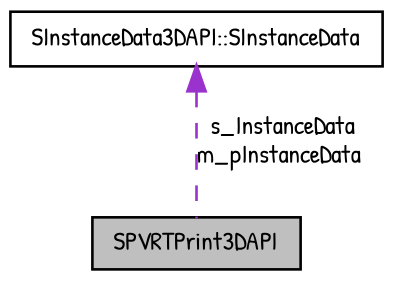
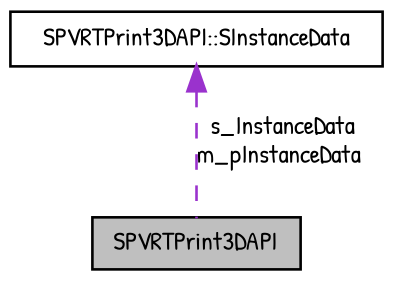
  digraph {
    fontname="Patrick Hand"
    node [color=black fontname="Patrick Hand" fontsize=10 shape=record style=filled]
    n1 [fillcolor=grey75 fontcolor=black height=0.2 label=SPVRTPrint3DAPI width=0.4]
-   n2 [fillcolor=white height=0.2 label="SInstanceData3DAPI::SInstanceData" width=0.4]
+   n2 [fillcolor=white height=0.2 label="SPVRTPrint3DAPI::SInstanceData" width=0.4]
    n2 -> n1 [color=darkorchid3 dir=back fontname="Patrick Hand" fontsize=10 label=" s_InstanceData\nm_pInstanceData" labelfontname=Helvetica labelfontsize=10 style=dashed]
  }
